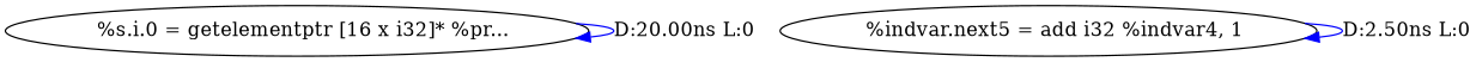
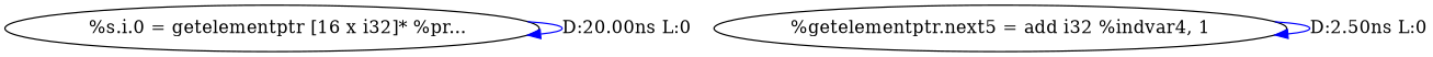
  digraph {
    edge [color=blue]
    n1 [label="  %s.i.0 = getelementptr [16 x i32]* %pr..."]
-   n2 [label="  %indvar.next5 = add i32 %indvar4, 1"]
+   n2 [label="%getelementptr.next5 = add i32 %indvar4, 1"]
    n1 -> n1 [label="D:20.00ns L:0"]
    n2 -> n2 [label="D:2.50ns L:0"]
  }
